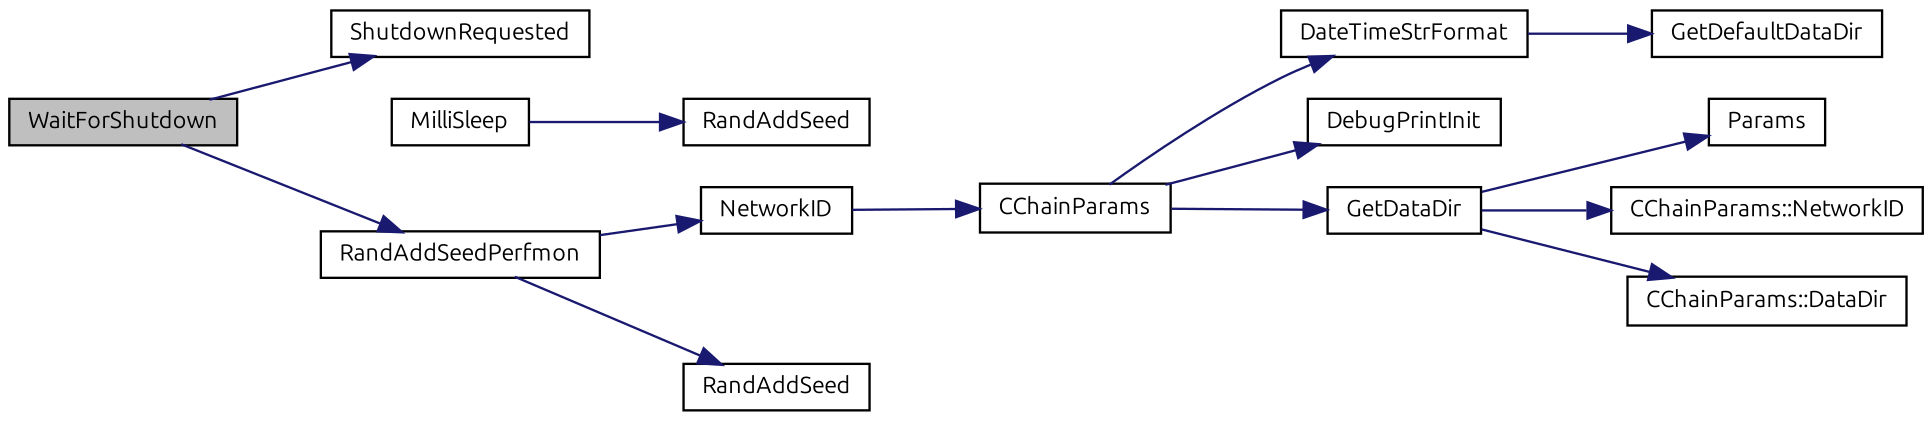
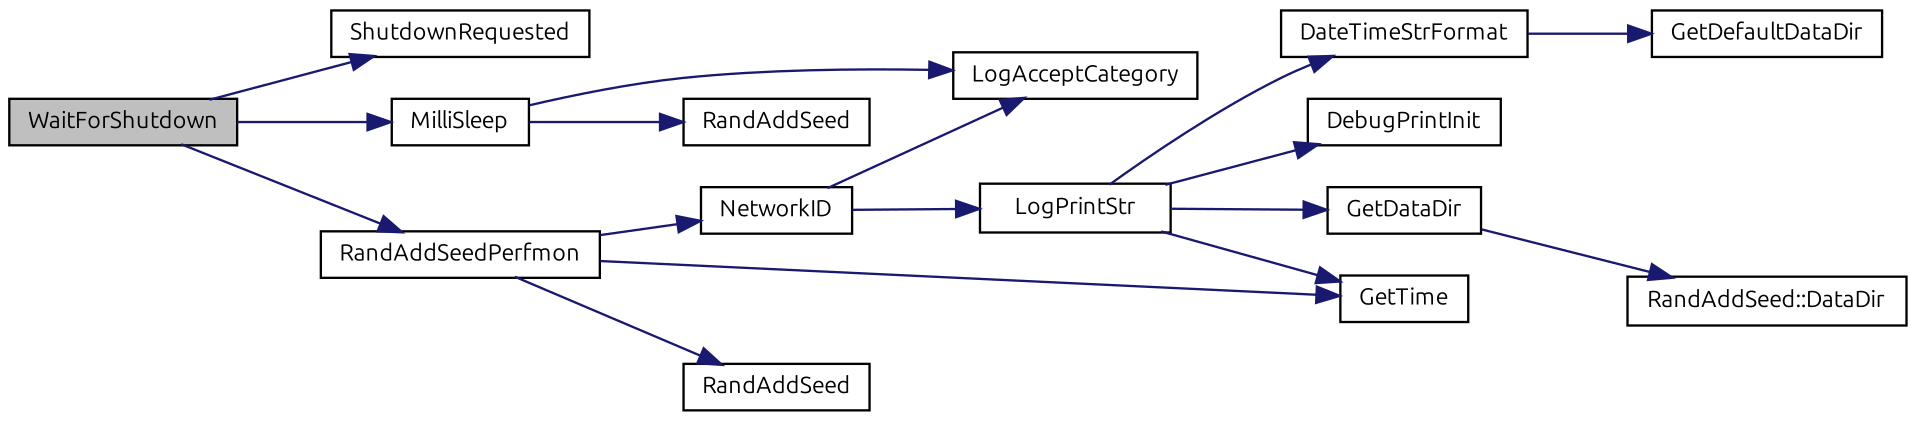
  digraph {
    fontname=Ubuntu
    rankdir=LR
    node [color=black fillcolor=white fontname=Ubuntu fontsize=10 shape=record style=filled]
    edge [color=midnightblue fontname=Ubuntu fontsize=10 labelfontname=Helvetica labelfontsize=10 style=solid]
    n1 [fillcolor=grey75 fontcolor=black height=0.2 label=WaitForShutdown width=0.4]
    n2 [height=0.2 label=ShutdownRequested width=0.4]
    n3 [height=0.2 label=MilliSleep width=0.4]
    n4 [height=0.2 label=RandAddSeedPerfmon width=0.4]
    n5 [height=0.2 label=RandAddSeed width=0.4]
+   n6 [height=0.2 label=LogAcceptCategory width=0.4]
    n7 [height=0.2 label=RandAddSeed width=0.4]
+   n8 [height=0.2 label=GetTime width=0.4]
    n9 [height=0.2 label=NetworkID width=0.4]
-   n10 [height=0.2 label=CChainParams width=0.4]
+   n10 [height=0.2 label=LogPrintStr width=0.4]
    n11 [height=0.2 label=DebugPrintInit width=0.4]
    n12 [height=0.2 label=GetDataDir width=0.4]
    n13 [height=0.2 label=DateTimeStrFormat width=0.4]
-   n14 [height=0.2 label=Params width=0.4]
-   n15 [height=0.2 label="CChainParams::NetworkID" width=0.4]
-   n16 [height=0.2 label="CChainParams::DataDir" width=0.4]
+   n16 [height=0.2 label="RandAddSeed::DataDir" width=0.4]
    n17 [height=0.2 label=GetDefaultDataDir width=0.4]
    n1 -> n2
+   n1 -> n3
    n1 -> n4
    n3 -> n5
+   n3 -> n6
    n4 -> n7
+   n4 -> n8
    n4 -> n9
+   n9 -> n6
    n9 -> n10
+   n10 -> n8
    n10 -> n11
    n10 -> n12
    n10 -> n13
-   n12 -> n14
-   n12 -> n15
    n12 -> n16
    n13 -> n17
  }
